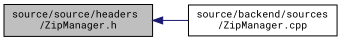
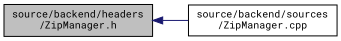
  digraph {
    rankdir=LR
    fontname="Roboto Mono"
    node [color=black fontname="Roboto Mono" fontsize=10 shape=record style=filled]
-   n1 [fillcolor=grey75 fontcolor=black height=0.2 label="source/source/headers\l/ZipManager.h" width=0.4]
+   n1 [fillcolor=grey75 fontcolor=black height=0.2 label="source/backend/headers\l/ZipManager.h" width=0.4]
    n2 [fillcolor=white height=0.2 label="source/backend/sources\l/ZipManager.cpp" width=0.4]
    n1 -> n2 [color=midnightblue dir=back fontname="Roboto Mono" fontsize=10 labelfontname=Helvetica labelfontsize=10 style=solid]
  }
